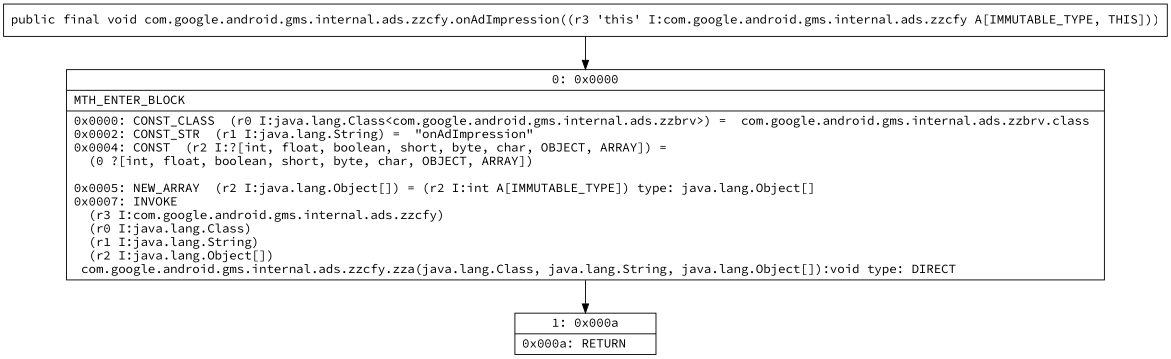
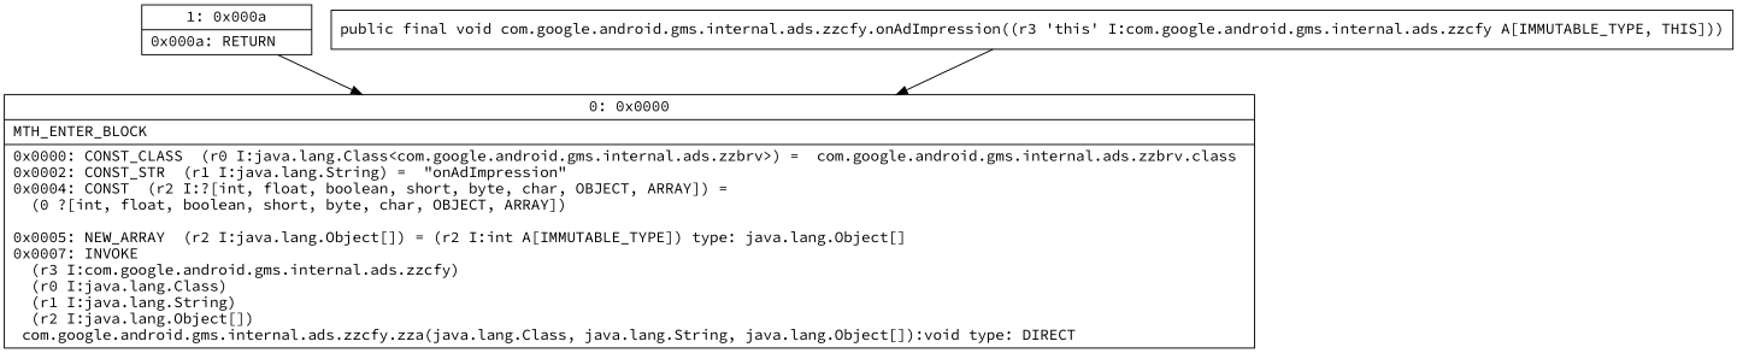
  digraph {
    fontname="Source Code Pro"
    node [shape=record fontname="Source Code Pro"]
    edge [fontname="Source Code Pro"]
    n1 [label="{0\:\ 0x0000|MTH_ENTER_BLOCK\l|0x0000: CONST_CLASS  (r0 I:java.lang.Class\<com.google.android.gms.internal.ads.zzbrv\>) =  com.google.android.gms.internal.ads.zzbrv.class \l0x0002: CONST_STR  (r1 I:java.lang.String) =  \"onAdImpression\" \l0x0004: CONST  (r2 I:?[int, float, boolean, short, byte, char, OBJECT, ARRAY]) = \l  (0 ?[int, float, boolean, short, byte, char, OBJECT, ARRAY])\l \l0x0005: NEW_ARRAY  (r2 I:java.lang.Object[]) = (r2 I:int A[IMMUTABLE_TYPE]) type: java.lang.Object[] \l0x0007: INVOKE  \l  (r3 I:com.google.android.gms.internal.ads.zzcfy)\l  (r0 I:java.lang.Class)\l  (r1 I:java.lang.String)\l  (r2 I:java.lang.Object[])\l com.google.android.gms.internal.ads.zzcfy.zza(java.lang.Class, java.lang.String, java.lang.Object[]):void type: DIRECT \l}"]
    n2 [label="{1\:\ 0x000a|0x000a: RETURN   \l}"]
    n3 [label="{public final void com.google.android.gms.internal.ads.zzcfy.onAdImpression((r3 'this' I:com.google.android.gms.internal.ads.zzcfy A[IMMUTABLE_TYPE, THIS])) }"]
-   n1 -> n2
+   n2 -> n1
    n3 -> n1
  }
